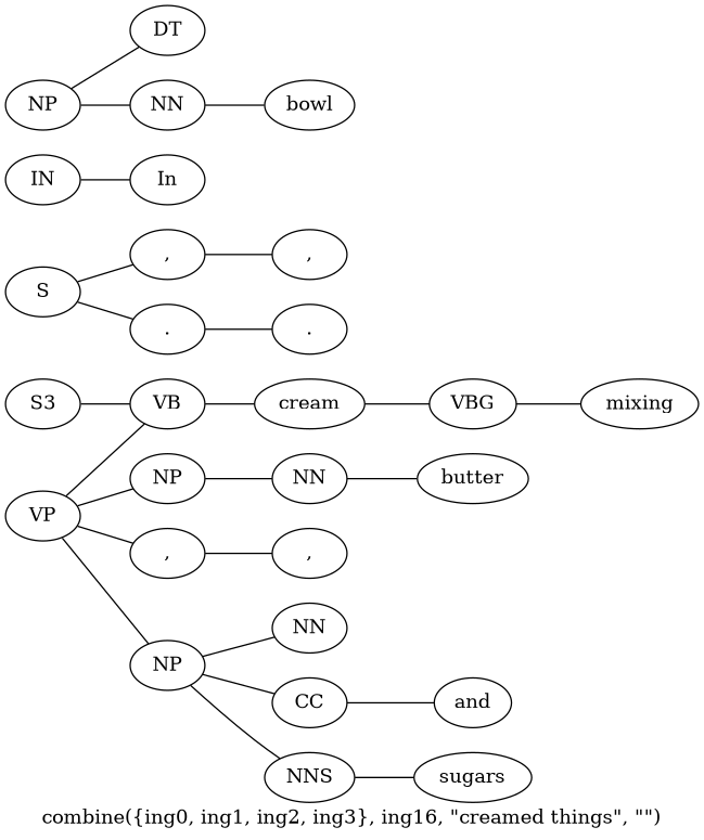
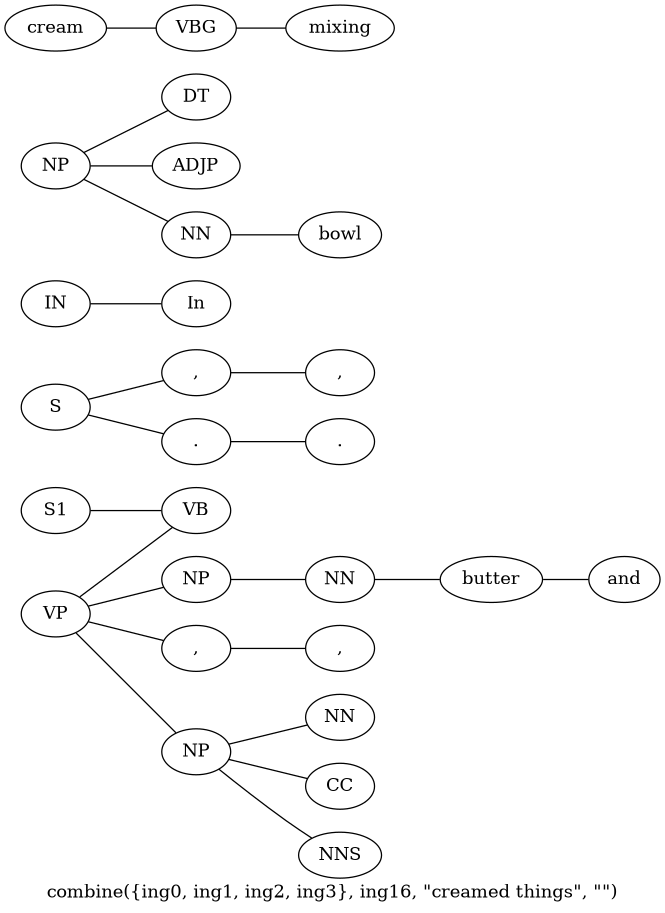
  graph {
    label="combine({ing0, ing1, ing2, ing3}, ing16, \"creamed things\", \"\")"
    rankdir=LR
-   n1 [label=S3]
+   n1 [label=S1]
    n2 [label=VB]
    n3 [label=S]
    n4 [label=","]
    n5 [label="."]
    n6 [label=","]
    n7 [label=VP]
    n8 [label=NP]
    n9 [label=","]
    n10 [label=NP]
    n11 [label="."]
    n12 [label=IN]
    n13 [label=In]
    n14 [label=NP]
    n15 [label=DT]
+   n16 [label=ADJP]
    n17 [label=NN]
    n18 [label=bowl]
    n19 [label=VBG]
    n20 [label=mixing]
    n21 [label=cream]
    n22 [label=NN]
    n23 [label=","]
    n24 [label=NN]
    n25 [label=CC]
    n26 [label=NNS]
    n27 [label=butter]
    n28 [label=and]
-   n29 [label=sugars]
    n1 -- n2
-   n2 -- n21
    n3 -- n4
    n3 -- n5
    n4 -- n6
    n5 -- n11
    n7 -- n2
    n7 -- n8
    n7 -- n9
    n7 -- n10
    n8 -- n22
    n9 -- n23
    n10 -- n24
    n10 -- n25
    n10 -- n26
    n12 -- n13
    n14 -- n15
+   n14 -- n16
    n14 -- n17
    n17 -- n18
    n19 -- n20
    n21 -- n19
    n22 -- n27
-   n25 -- n28
-   n26 -- n29
+   n27 -- n28
  }
